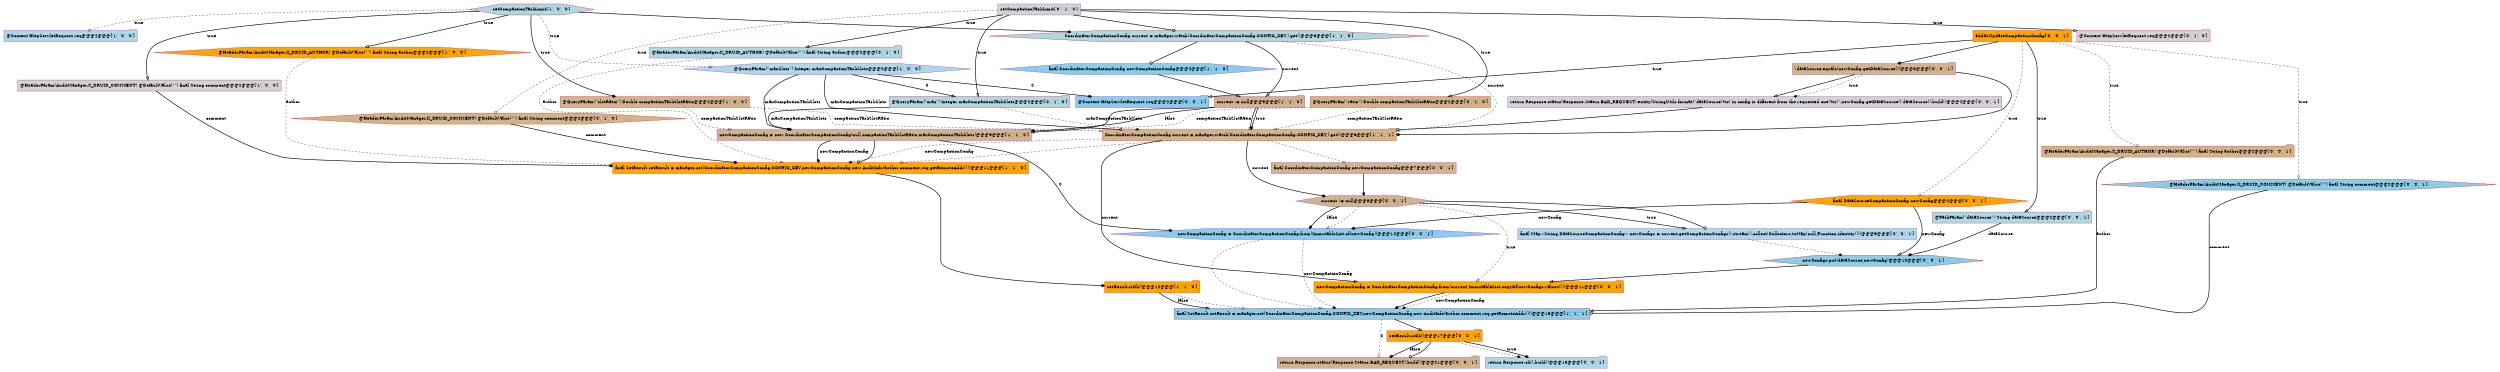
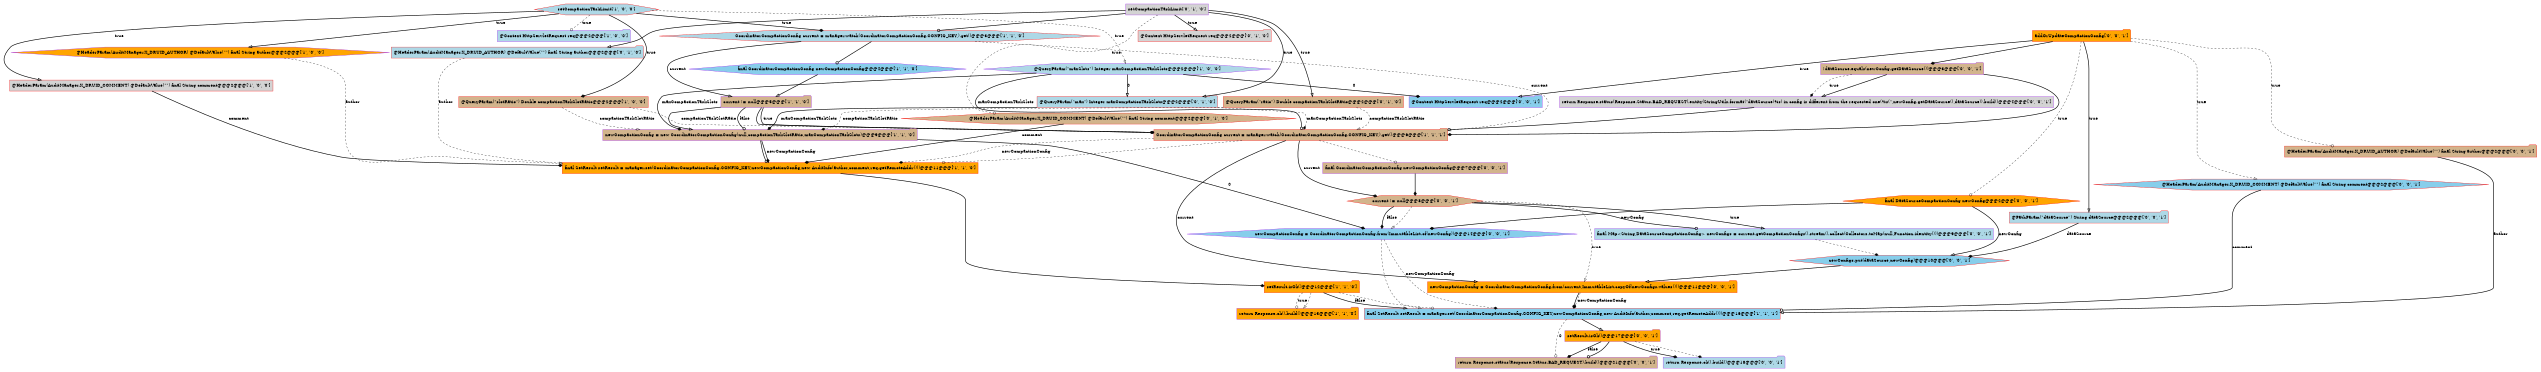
  digraph {
    node [color=red fillcolor=tan shape=folder style=filled]
    edge [arrowhead=onormal style=bold]
    n1 [color=purple fillcolor=orange label="@HeaderParam(AuditManager.X_DRUID_AUTHOR) @DefaultValue(\"\") final String author@@@2@@@['1', '0', '0']" shape=hexagon]
    n2 [fillcolor=orange label="final SetResult setResult = manager.set(CoordinatorCompactionConfig.CONFIG_KEY,newCompactionConfig,new AuditInfo(author,comment,req.getRemoteAddr()))@@@11@@@['1', '1', '0']" shape=box]
    n3 [fillcolor=orange label="setResult.isOk()@@@12@@@['1', '1', '0']"]
    n4 [fillcolor=orange label="final DataSourceCompactionConfig newConfig@@@2@@@['0', '0', '1']" shape=hexagon]
    n5 [color=purple fillcolor=skyblue label="newCompactionConfig = CoordinatorCompactionConfig.from(ImmutableList.of(newConfig))@@@14@@@['0', '0', '1']" shape=hexagon]
    n6 [fillcolor=skyblue label="newConfigs.put(dataSource,newConfig)@@@10@@@['0', '0', '1']" shape=hexagon]
    n7 [fillcolor=skyblue label="final SetResult setResult = manager.set(CoordinatorCompactionConfig.CONFIG_KEY,newCompactionConfig,new AuditInfo(author,comment,req.getRemoteAddr()))@@@16@@@['1', '1', '1']" shape=box]
    n8 [fillcolor=orange label="newCompactionConfig = CoordinatorCompactionConfig.from(current,ImmutableList.copyOf(newConfigs.values()))@@@11@@@['0', '0', '1']"]
    n9 [label="CoordinatorCompactionConfig current = manager.watch(CoordinatorCompactionConfig.CONFIG_KEY,).get()@@@6@@@['1', '1', '1']"]
    n10 [color=purple label="final CoordinatorCompactionConfig newCompactionConfig@@@7@@@['0', '0', '1']" shape=box]
-   n11 [color=purple label="current != null@@@8@@@['0', '0', '1']" shape=hexagon]
+   n11 [label="current != null@@@8@@@['0', '0', '1']" shape=hexagon]
    n12 [color=purple fillcolor=lightblue label="final Map<String,DataSourceCompactionConfig> newConfigs = current.getCompactionConfigs().stream().collect(Collectors.toMap(null,Function.identity()))@@@9@@@['0', '0', '1']" shape=box]
    n13 [fillcolor=lightblue label="CoordinatorCompactionConfig current = manager.watch(CoordinatorCompactionConfig.CONFIG_KEY,).get()@@@3@@@['1', '1', '0']" shape=hexagon]
    n14 [color=purple fillcolor=skyblue label="final CoordinatorCompactionConfig newCompactionConfig@@@4@@@['1', '1', '0']" shape=hexagon]
    n15 [color=purple label="current != null@@@5@@@['1', '1', '0']"]
    n16 [color=purple label="newCompactionConfig = new CoordinatorCompactionConfig(null,compactionTaskSlotRatio,maxCompactionTaskSlots)@@@9@@@['1', '1', '0']"]
    n17 [color=purple label="return Response.status(Response.Status.BAD_REQUEST).build()@@@21@@@['0', '0', '1']"]
    n18 [color=purple fillcolor=orange label="setResult.isOk()@@@17@@@['0', '0', '1']"]
    n19 [color=purple fillcolor=lightblue label="return Response.ok().build()@@@18@@@['0', '0', '1']"]
    n20 [label="@HeaderParam(AuditManager.X_DRUID_COMMENT) @DefaultValue(\"\") final String comment@@@2@@@['0', '1', '0']" shape=hexagon]
    n21 [fillcolor=lightblue label="@QueryParam(\"max\") Integer maxCompactionTaskSlots@@@2@@@['0', '1', '0']"]
    n22 [fillcolor=lightgrey label="@HeaderParam(AuditManager.X_DRUID_COMMENT) @DefaultValue(\"\") final String comment@@@2@@@['1', '0', '0']" shape=box]
    n23 [fillcolor=lightblue label="@HeaderParam(AuditManager.X_DRUID_AUTHOR) @DefaultValue(\"\") final String author@@@2@@@['0', '1', '0']"]
+   n24 [color=purple fillcolor=orange label="return Response.ok().build()@@@13@@@['1', '1', '0']"]
    n25 [label="@HeaderParam(AuditManager.X_DRUID_AUTHOR) @DefaultValue(\"\") final String author@@@2@@@['0', '0', '1']"]
    n26 [color=purple fillcolor=skyblue label="@Context HttpServletRequest req@@@2@@@['0', '0', '1']"]
    n27 [fillcolor=skyblue label="@HeaderParam(AuditManager.X_DRUID_COMMENT) @DefaultValue(\"\") final String comment@@@2@@@['0', '0', '1']" shape=hexagon]
    n28 [color=purple fillcolor=lightblue label="@QueryParam(\"maxSlots\") Integer maxCompactionTaskSlots@@@2@@@['1', '0', '0']" shape=hexagon]
    n29 [color=purple label="!dataSource.equals(newConfig.getDataSource())@@@3@@@['0', '0', '1']"]
    n30 [color=purple fillcolor=lightgrey label="return Response.status(Response.Status.BAD_REQUEST).entity(StringUtils.format(\"dataSource(%s( in config is different from the requested one(%s(\",newConfig.getDataSource(),dataSource)).build()@@@4@@@['0', '0', '1']" shape=box]
    n31 [color=purple fillcolor=lightblue label="@Context HttpServletRequest req@@@2@@@['1', '0', '0']"]
    n32 [label="@QueryParam(\"slotRatio\") Double compactionTaskSlotRatio@@@2@@@['1', '0', '0']" shape=box]
    n33 [fillcolor=lightgrey label="@Context HttpServletRequest req@@@2@@@['0', '1', '0']"]
    n34 [fillcolor=lightblue label="@PathParam(\"dataSource\") String dataSource@@@2@@@['0', '0', '1']"]
    n35 [color=purple fillcolor=lightgrey label="setCompactionTaskLimit['0', '1', '0']" shape=box]
    n36 [label="@QueryParam(\"ratio\") Double compactionTaskSlotRatio@@@2@@@['0', '1', '0']" shape=box]
    n37 [fillcolor=orange label="addOrUpdateCompactionConfig['0', '0', '1']"]
    n38 [fillcolor=lightblue label="setCompactionTaskLimit['1', '0', '0']" shape=hexagon]
    n1 -> n2 [arrowhead=odot label=author style=dashed]
    n2 -> n3 [arrowhead=diamond]
    n3 -> n7 [label=false]
    n3 -> n7 [arrowhead=odot style=dashed]
+   n3 -> n24 [arrowhead=odot label=true style=dashed]
+   n3 -> n24 [style=dashed]
    n4 -> n5 [arrowhead=diamond label=newConfig]
    n4 -> n6 [label=newConfig]
    n5 -> n7 [style=dashed]
    n5 -> n7 [arrowhead=diamond label=newCompactionConfig style=dashed]
    n6 -> n8
    n7 -> n17 [arrowhead=odot label=0 style=dashed]
    n7 -> n18
    n8 -> n7 [arrowhead=diamond]
    n8 -> n7 [arrowhead=diamond label=newCompactionConfig style=dashed]
    n9 -> n2 [arrowhead=odot style=dashed]
    n9 -> n2 [arrowhead=diamond label=newCompactionConfig style=dashed]
    n9 -> n8 [label=current]
    n9 -> n10 [arrowhead=odot style=dashed]
    n9 -> n11 [arrowhead=diamond label=current]
    n10 -> n11 [arrowhead=diamond]
    n11 -> n5 [style=dashed]
    n11 -> n5 [arrowhead=diamond label=false]
    n11 -> n8 [label=true style=dashed]
    n11 -> n12 [label=true]
    n11 -> n12 [arrowhead=odot]
    n12 -> n6 [arrowhead=diamond style=dashed]
    n13 -> n9 [label=current style=dashed]
    n13 -> n14 [arrowhead=odot]
    n13 -> n15 [label=current]
    n14 -> n15
    n15 -> n9 [arrowhead=odot]
    n15 -> n9 [arrowhead=diamond label=true]
    n15 -> n16 [arrowhead=odot label=false]
    n15 -> n16
    n16 -> n2 [arrowhead=odot]
    n16 -> n2 [arrowhead=diamond label=newCompactionConfig]
    n16 -> n5 [arrowhead=diamond label=0]
    n18 -> n17 [arrowhead=diamond label=false]
    n18 -> n17 [arrowhead=odot]
    n18 -> n19 [arrowhead=diamond style=dashed]
    n18 -> n19 [arrowhead=diamond label=true]
    n20 -> n2 [arrowhead=diamond label=comment]
    n21 -> n9 [arrowhead=diamond label=maxCompactionTaskSlots style=dashed]
    n21 -> n16 [arrowhead=diamond label=maxCompactionTaskSlots]
    n22 -> n2 [arrowhead=diamond label=comment]
    n23 -> n2 [label=author style=dashed]
    n25 -> n7 [label=author]
    n27 -> n7 [arrowhead=odot label=comment]
    n28 -> n9 [arrowhead=odot label=maxCompactionTaskSlots]
    n28 -> n16 [arrowhead=diamond label=maxCompactionTaskSlots]
    n28 -> n21 [label=0]
    n28 -> n26 [arrowhead=diamond label=0]
    n29 -> n9 [arrowhead=diamond]
    n29 -> n30
    n29 -> n30 [arrowhead=diamond label=true style=dashed]
    n30 -> n9 [arrowhead=odot]
    n32 -> n9 [label=compactionTaskSlotRatio style=dashed]
    n32 -> n16 [label=compactionTaskSlotRatio style=dashed]
    n34 -> n6 [arrowhead=diamond label=dataSource]
    n35 -> n13 [arrowhead=odot]
    n35 -> n20 [arrowhead=odot label=true style=dashed]
    n35 -> n21 [label=true]
    n35 -> n23 [label=true]
    n35 -> n33 [label=true]
    n35 -> n36 [label=true]
    n36 -> n9 [label=compactionTaskSlotRatio style=dashed]
    n36 -> n16 [arrowhead=diamond label=compactionTaskSlotRatio style=dashed]
    n37 -> n4 [arrowhead=odot label=true style=dashed]
    n37 -> n25 [arrowhead=odot label=true style=dashed]
    n37 -> n26 [label=true]
    n37 -> n27 [label=true style=dashed]
    n37 -> n29 [arrowhead=diamond]
    n37 -> n34 [label=true]
    n38 -> n1 [label=true]
    n38 -> n13 [arrowhead=diamond]
    n38 -> n22 [label=true]
    n38 -> n28 [label=true style=dashed]
    n38 -> n31 [arrowhead=odot label=true style=dashed]
    n38 -> n32 [arrowhead=diamond label=true]
  }
